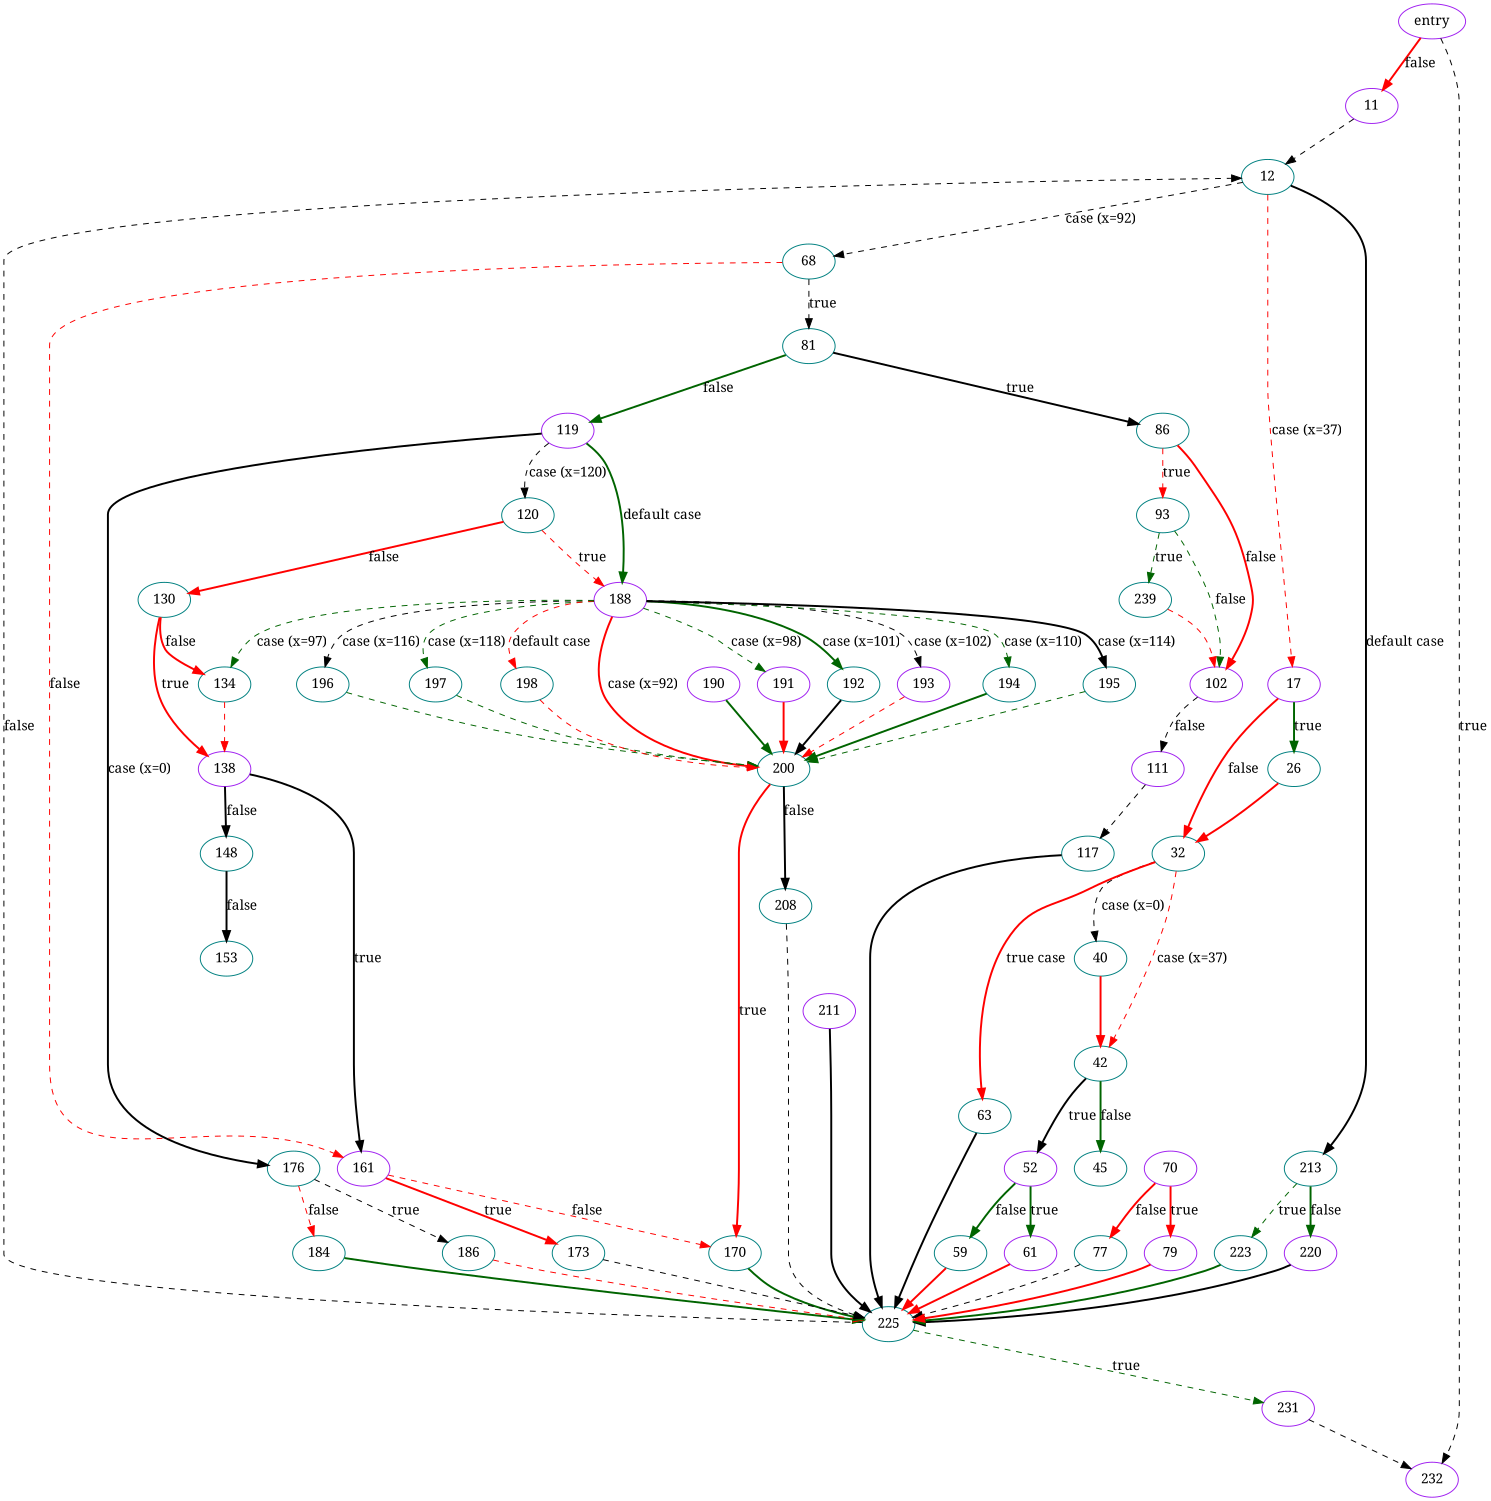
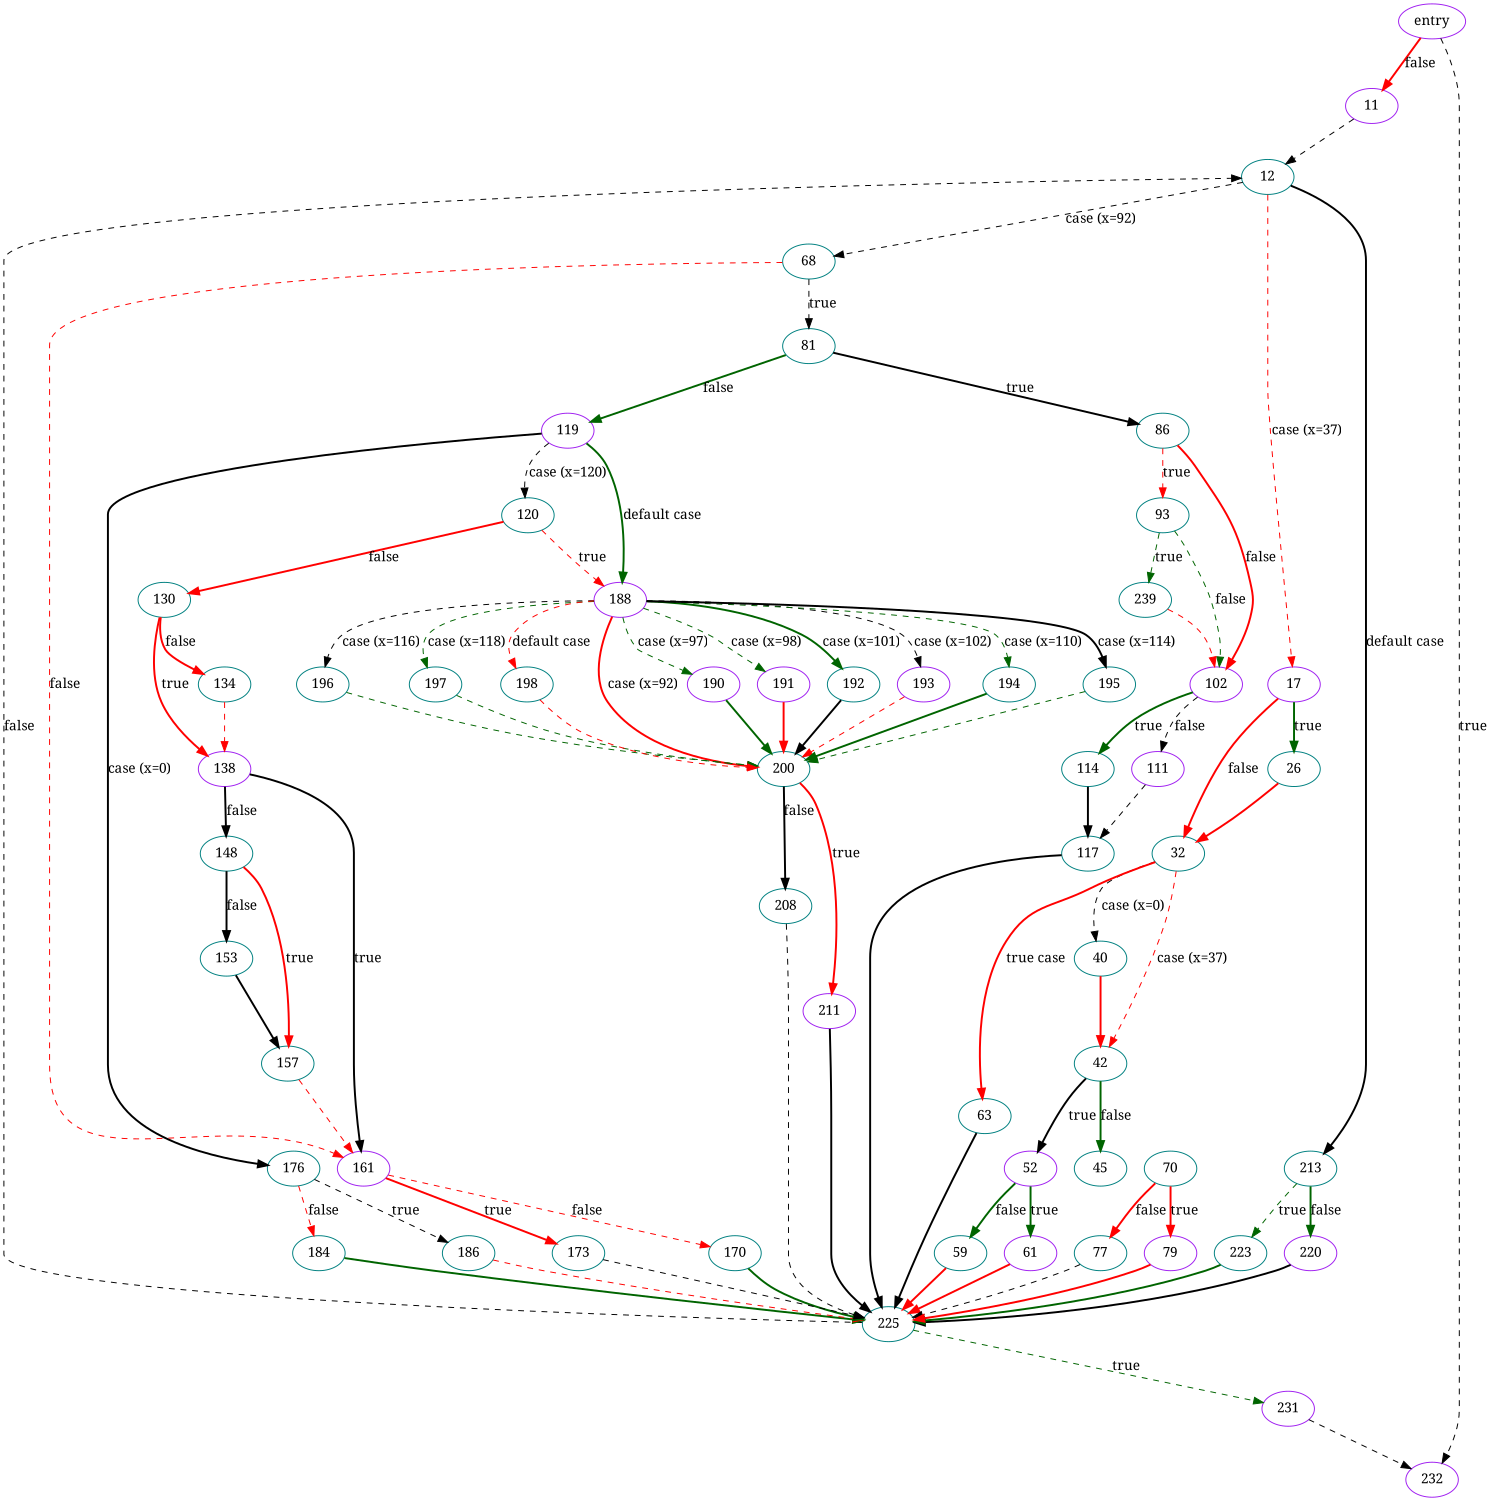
  digraph {
    fontname="Noto Serif"
    node [color=teal fontname="Noto Serif"]
    edge [color=red fontname="Noto Serif" style=bold]
    n1 [color=purple label=entry]
    11 [color=purple]
    232 [color=purple]
    12
    17 [color=purple]
    68
    213
    26
    32
    81
    161 [color=purple]
    220 [color=purple]
    223
    40
    42
    63
    45
    52 [color=purple]
    225
    59
    61 [color=purple]
    231 [color=purple]
-   70 [color=purple]
+   70
    77
    79 [color=purple]
    86
    119 [color=purple]
    93
    102 [color=purple]
    120
    176
    188 [color=purple]
    239
    111 [color=purple]
+   114
    117
    130
    184
    186
    190 [color=purple]
    191 [color=purple]
    192
    193 [color=purple]
    194
    195
    196
    197
    198
    200
    134
    138 [color=purple]
    148
    153
+   157
    170
    173
    208
    211 [color=purple]
    n1 -> 11 [label=false]
    n1 -> 232 [color=black label=true style=dashed]
    11 -> 12 [color=black style=dashed]
    12 -> 17 [label="case (x=37)" style=dashed]
    12 -> 68 [color=black label="case (x=92)" style=dashed]
    12 -> 213 [color=black label="default case"]
    17 -> 26 [color=darkgreen label=true]
    17 -> 32 [label=false]
    68 -> 81 [color=black label=true style=dashed]
    68 -> 161 [label=false style=dashed]
    213 -> 220 [color=darkgreen label=false]
    213 -> 223 [color=darkgreen label=true style=dashed]
    26 -> 32
    32 -> 40 [color=black label="case (x=0)" style=dashed]
    32 -> 42 [label="case (x=37)" style=dashed]
    32 -> 63 [label="true case"]
    81 -> 86 [color=black label=true]
    81 -> 119 [color=darkgreen label=false]
    161 -> 170 [label=false style=dashed]
    161 -> 173 [label=true]
    220 -> 225 [color=black]
    223 -> 225 [color=darkgreen]
    40 -> 42
    42 -> 45 [color=darkgreen label=false]
    42 -> 52 [color=black label=true]
    63 -> 225 [color=black]
    52 -> 59 [color=darkgreen label=false]
    52 -> 61 [color=darkgreen label=true]
    225 -> 12 [color=black label=false style=dashed]
    225 -> 231 [color=darkgreen label=true style=dashed]
    59 -> 225
    61 -> 225
    231 -> 232 [color=black style=dashed]
    70 -> 77 [label=false]
    70 -> 79 [label=true]
    77 -> 225 [color=black style=dashed]
    79 -> 225
    86 -> 93 [label=true style=dashed]
    86 -> 102 [label=false]
    119 -> 120 [color=black label="case (x=120)" style=dashed]
    119 -> 176 [color=black label="case (x=0)"]
    119 -> 188 [color=darkgreen label="default case"]
    93 -> 102 [color=darkgreen label=false style=dashed]
    93 -> 239 [color=darkgreen label=true style=dashed]
    102 -> 111 [color=black label=false style=dashed]
+   102 -> 114 [color=darkgreen label=true]
    120 -> 188 [label=true style=dashed]
    120 -> 130 [label=false]
    176 -> 184 [label=false style=dashed]
    176 -> 186 [color=black label=true style=dashed]
-   188 -> 134 [color=darkgreen label="case (x=97)" style=dashed]
+   188 -> 190 [color=darkgreen label="case (x=97)" style=dashed]
    188 -> 191 [color=darkgreen label="case (x=98)" style=dashed]
    188 -> 192 [color=darkgreen label="case (x=101)"]
    188 -> 193 [color=black label="case (x=102)" style=dashed]
    188 -> 194 [color=darkgreen label="case (x=110)" style=dashed]
    188 -> 195 [color=black label="case (x=114)"]
    188 -> 196 [color=black label="case (x=116)" style=dashed]
    188 -> 197 [color=darkgreen label="case (x=118)" style=dashed]
    188 -> 198 [label="default case" style=dashed]
    188 -> 200 [label="case (x=92)"]
    239 -> 102 [style=dashed]
    111 -> 117 [color=black style=dashed]
+   114 -> 117 [color=black]
    117 -> 225 [color=black]
    130 -> 134 [label=false]
    130 -> 138 [label=true]
    184 -> 225 [color=darkgreen]
    186 -> 225 [style=dashed]
    190 -> 200 [color=darkgreen]
    191 -> 200
    192 -> 200 [color=black]
    193 -> 200 [style=dashed]
    194 -> 200 [color=darkgreen]
    195 -> 200 [color=darkgreen style=dashed]
    196 -> 200 [color=darkgreen style=dashed]
    197 -> 200 [color=darkgreen style=dashed]
    198 -> 200 [style=dashed]
    200 -> 208 [color=black label=false]
-   200 -> 170 [label=true]
+   200 -> 211 [label=true]
    134 -> 138 [style=dashed]
    138 -> 161 [color=black label=true]
    138 -> 148 [color=black label=false]
    148 -> 153 [color=black label=false]
+   148 -> 157 [label=true]
+   153 -> 157 [color=black]
+   157 -> 161 [style=dashed]
    170 -> 225 [color=darkgreen]
    173 -> 225 [color=black style=dashed]
    208 -> 225 [color=black style=dashed]
    211 -> 225 [color=black]
  }
